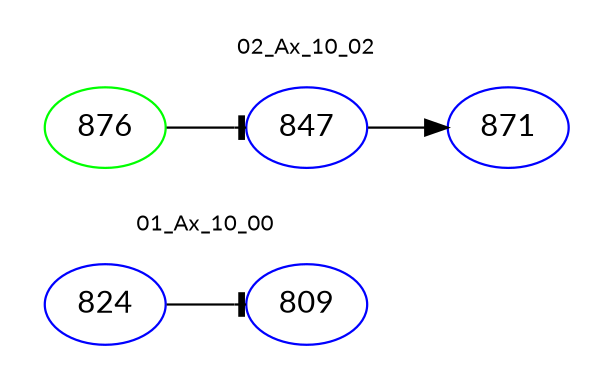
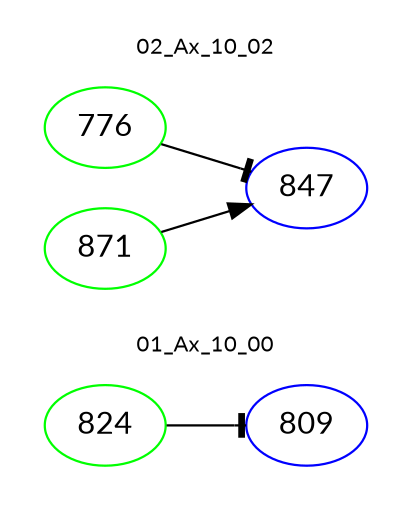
  digraph {
    fontname=Lato
    rankdir=LR
    node [color=blue fontname=Lato]
    edge [arrowhead=tee color=black fontname=Lato]
-   n1 [label=824]
+   n1 [color=green label=824]
    n2 [label=809]
-   n3 [color=green label=876]
+   n3 [color=green label=776]
    n4 [label=847]
-   n5 [label=871]
+   n5 [color=green label=871]
    subgraph cluster_1 {
      color=white
      fontsize=10
      label="01_Ax_10_00"
      n1
      n2
    }
    subgraph cluster_2 {
      color=white
      fontsize=10
      label="02_Ax_10_02"
      n3
      n4
      n5
    }
    n1 -> n2
    n3 -> n4
-   n4 -> n5 [arrowhead=normal]
+   n5 -> n4 [arrowhead=normal]
  }
